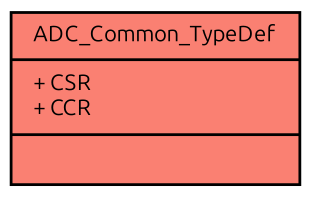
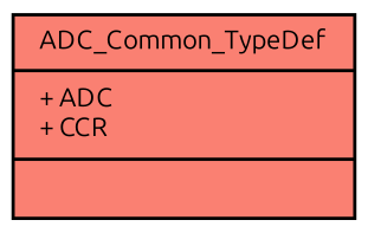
  digraph {
    fontname=Ubuntu
-   n1 [color=black fillcolor=salmon fontcolor=black fontname=Ubuntu fontsize=8 height=0.2 label="{ADC_Common_TypeDef\n|+ CSR\l+ CCR\l|}" shape=record style=filled width=0.4]
+   n1 [color=black fillcolor=salmon fontcolor=black fontname=Ubuntu fontsize=8 height=0.2 label="{ADC_Common_TypeDef\n|+ ADC\l+ CCR\l|}" shape=record style=filled width=0.4]
  }
